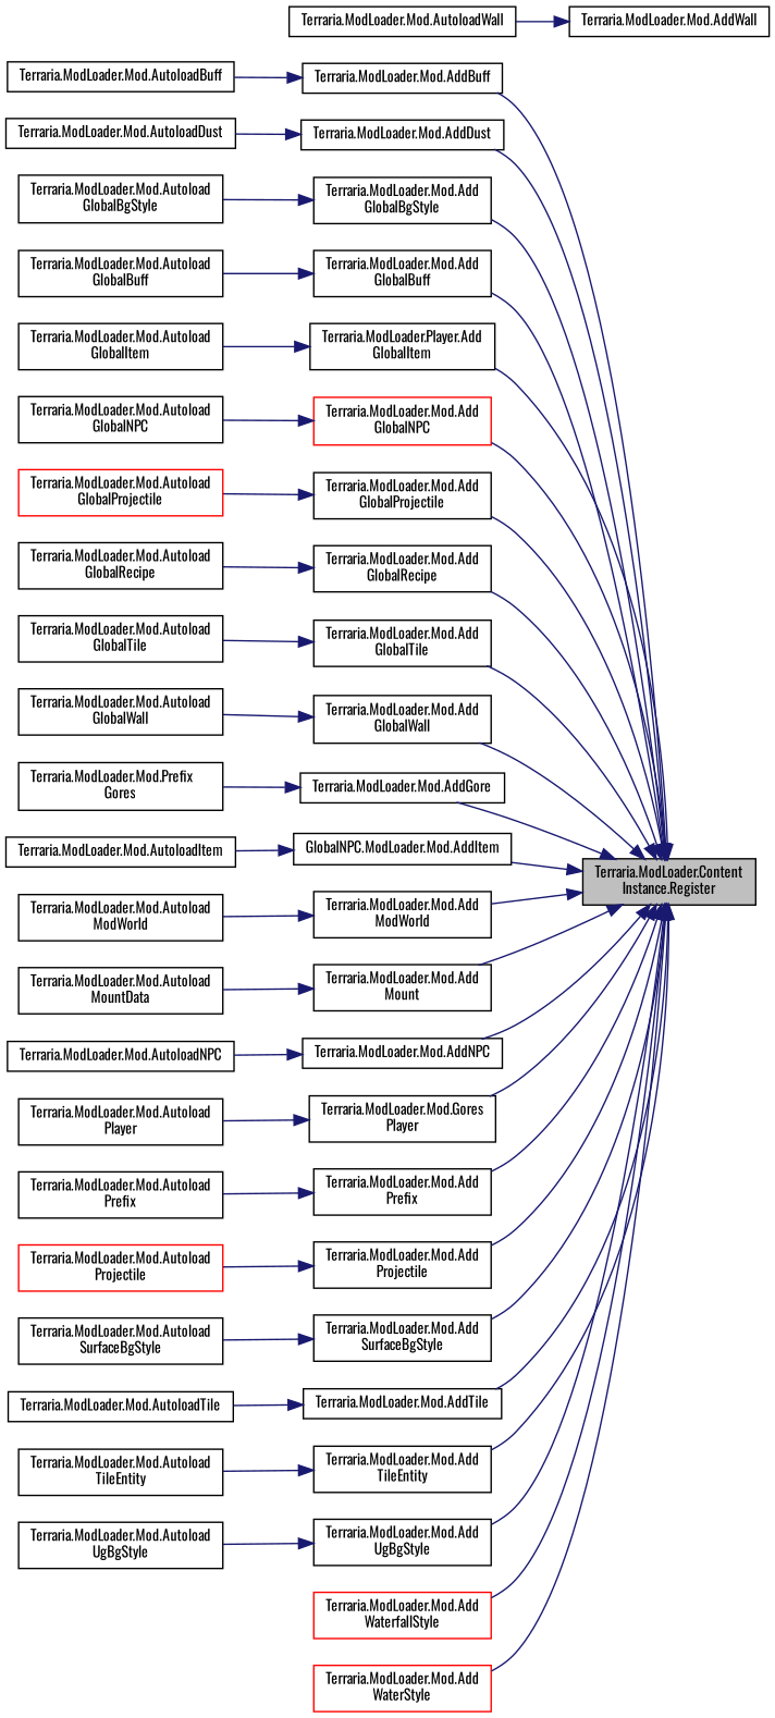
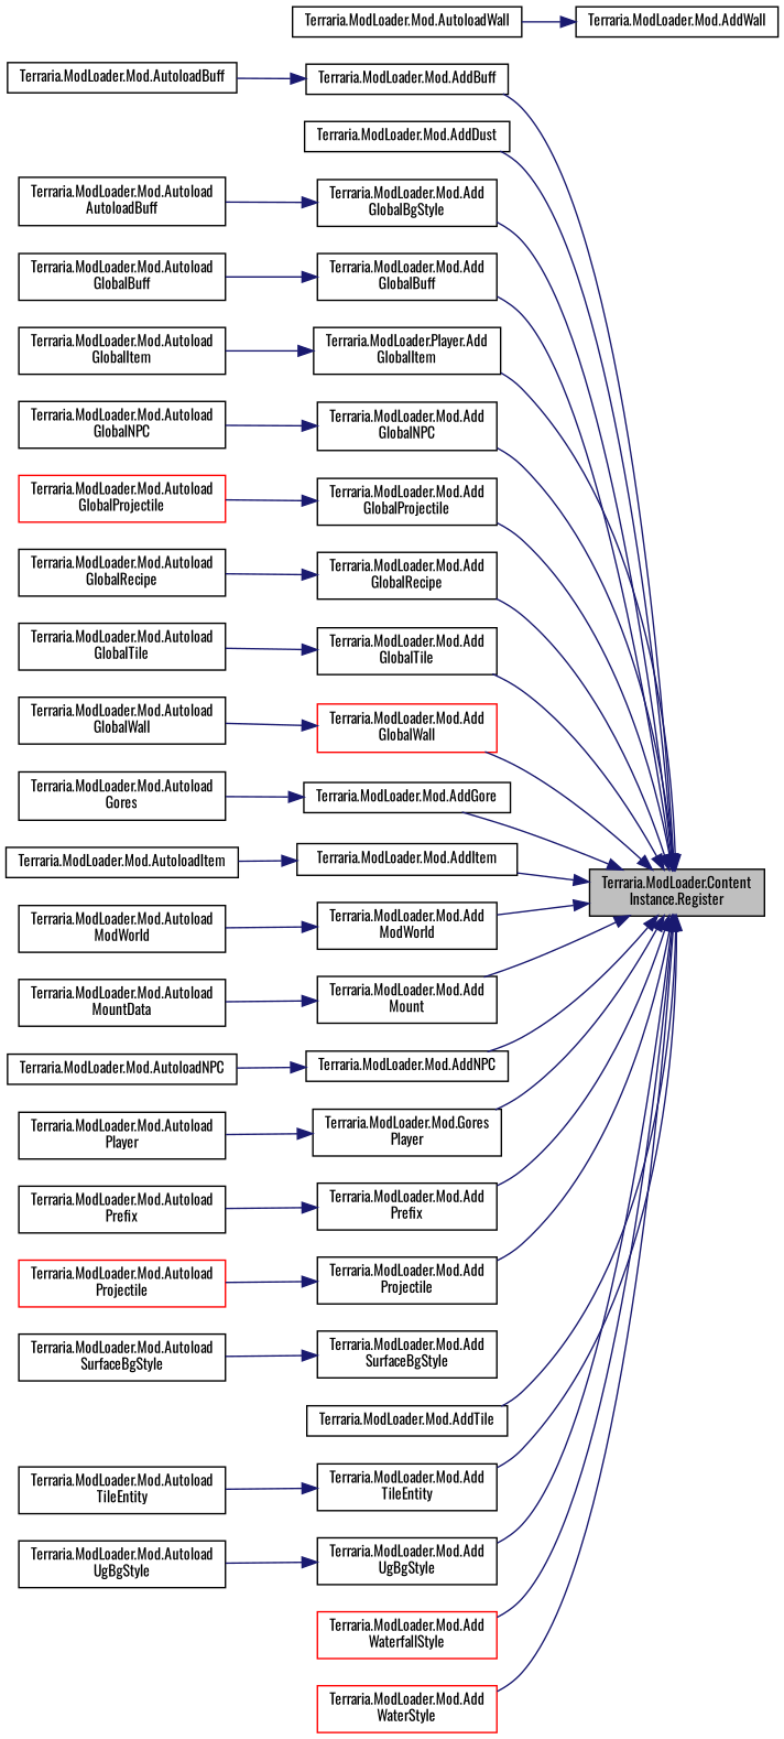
  digraph {
    fontname=Oswald
    rankdir=RL
    node [color=black fillcolor=white fontname=Oswald fontsize=10 shape=record style=filled]
    edge [color=midnightblue dir=back fontname=Oswald fontsize=10 labelfontname=Helvetica labelfontsize=10 style=solid]
    n1 [fillcolor=grey75 fontcolor=black height=0.2 label="Terraria.ModLoader.Content\lInstance.Register" width=0.4]
    n2 [height=0.2 label="Terraria.ModLoader.Mod.AddBuff" width=0.4]
    n3 [height=0.2 label="Terraria.ModLoader.Mod.AddDust" width=0.4]
    n4 [height=0.2 label="Terraria.ModLoader.Mod.Add\lGlobalBgStyle" width=0.4]
    n5 [height=0.2 label="Terraria.ModLoader.Mod.Add\lGlobalBuff" width=0.4]
    n6 [height=0.2 label="Terraria.ModLoader.Player.Add\lGlobalItem" width=0.4]
-   n7 [color=red height=0.2 label="Terraria.ModLoader.Mod.Add\lGlobalNPC" width=0.4]
+   n7 [height=0.2 label="Terraria.ModLoader.Mod.Add\lGlobalNPC" width=0.4]
    n8 [height=0.2 label="Terraria.ModLoader.Mod.Add\lGlobalProjectile" width=0.4]
    n9 [height=0.2 label="Terraria.ModLoader.Mod.Add\lGlobalRecipe" width=0.4]
    n10 [height=0.2 label="Terraria.ModLoader.Mod.Add\lGlobalTile" width=0.4]
-   n11 [height=0.2 label="Terraria.ModLoader.Mod.Add\lGlobalWall" width=0.4]
+   n11 [color=red height=0.2 label="Terraria.ModLoader.Mod.Add\lGlobalWall" width=0.4]
    n12 [height=0.2 label="Terraria.ModLoader.Mod.AddGore" width=0.4]
-   n13 [height=0.2 label="GlobalNPC.ModLoader.Mod.AddItem" width=0.4]
+   n13 [height=0.2 label="Terraria.ModLoader.Mod.AddItem" width=0.4]
    n14 [height=0.2 label="Terraria.ModLoader.Mod.Add\lModWorld" width=0.4]
    n15 [height=0.2 label="Terraria.ModLoader.Mod.Add\lMount" width=0.4]
    n16 [height=0.2 label="Terraria.ModLoader.Mod.AddNPC" width=0.4]
    n17 [height=0.2 label="Terraria.ModLoader.Mod.Gores\lPlayer" width=0.4]
    n18 [height=0.2 label="Terraria.ModLoader.Mod.Add\lPrefix" width=0.4]
    n19 [height=0.2 label="Terraria.ModLoader.Mod.Add\lProjectile" width=0.4]
    n20 [height=0.2 label="Terraria.ModLoader.Mod.Add\lSurfaceBgStyle" width=0.4]
    n21 [height=0.2 label="Terraria.ModLoader.Mod.AddTile" width=0.4]
    n22 [height=0.2 label="Terraria.ModLoader.Mod.Add\lTileEntity" width=0.4]
    n23 [height=0.2 label="Terraria.ModLoader.Mod.Add\lUgBgStyle" width=0.4]
    n24 [color=red height=0.2 label="Terraria.ModLoader.Mod.Add\lWaterfallStyle" width=0.4]
    n25 [color=red height=0.2 label="Terraria.ModLoader.Mod.Add\lWaterStyle" width=0.4]
    n26 [height=0.2 label="Terraria.ModLoader.Mod.AutoloadBuff" width=0.4]
-   n27 [height=0.2 label="Terraria.ModLoader.Mod.AutoloadDust" width=0.4]
-   n28 [height=0.2 label="Terraria.ModLoader.Mod.Autoload\lGlobalBgStyle" width=0.4]
+   n28 [height=0.2 label="Terraria.ModLoader.Mod.Autoload\lAutoloadBuff" width=0.4]
    n29 [height=0.2 label="Terraria.ModLoader.Mod.Autoload\lGlobalBuff" width=0.4]
    n30 [height=0.2 label="Terraria.ModLoader.Mod.Autoload\lGlobalItem" width=0.4]
    n31 [height=0.2 label="Terraria.ModLoader.Mod.Autoload\lGlobalNPC" width=0.4]
    n32 [color=red height=0.2 label="Terraria.ModLoader.Mod.Autoload\lGlobalProjectile" width=0.4]
    n33 [height=0.2 label="Terraria.ModLoader.Mod.Autoload\lGlobalRecipe" width=0.4]
    n34 [height=0.2 label="Terraria.ModLoader.Mod.Autoload\lGlobalTile" width=0.4]
    n35 [height=0.2 label="Terraria.ModLoader.Mod.Autoload\lGlobalWall" width=0.4]
-   n36 [height=0.2 label="Terraria.ModLoader.Mod.Prefix\lGores" width=0.4]
+   n36 [height=0.2 label="Terraria.ModLoader.Mod.Autoload\lGores" width=0.4]
    n37 [height=0.2 label="Terraria.ModLoader.Mod.AutoloadItem" width=0.4]
    n38 [height=0.2 label="Terraria.ModLoader.Mod.Autoload\lModWorld" width=0.4]
    n39 [height=0.2 label="Terraria.ModLoader.Mod.Autoload\lMountData" width=0.4]
    n40 [height=0.2 label="Terraria.ModLoader.Mod.AutoloadNPC" width=0.4]
    n41 [height=0.2 label="Terraria.ModLoader.Mod.Autoload\lPlayer" width=0.4]
    n42 [height=0.2 label="Terraria.ModLoader.Mod.Autoload\lPrefix" width=0.4]
    n43 [color=red height=0.2 label="Terraria.ModLoader.Mod.Autoload\lProjectile" width=0.4]
    n44 [height=0.2 label="Terraria.ModLoader.Mod.Autoload\lSurfaceBgStyle" width=0.4]
-   n45 [height=0.2 label="Terraria.ModLoader.Mod.AutoloadTile" width=0.4]
    n46 [height=0.2 label="Terraria.ModLoader.Mod.Autoload\lTileEntity" width=0.4]
    n47 [height=0.2 label="Terraria.ModLoader.Mod.Autoload\lUgBgStyle" width=0.4]
    n48 [height=0.2 label="Terraria.ModLoader.Mod.AddWall" width=0.4]
    n49 [height=0.2 label="Terraria.ModLoader.Mod.AutoloadWall" width=0.4]
    n1 -> n2
    n1 -> n3
    n1 -> n4
    n1 -> n5
    n1 -> n6
    n1 -> n7
    n1 -> n8
    n1 -> n9
    n1 -> n10
    n1 -> n11
    n1 -> n12
    n1 -> n13
    n1 -> n14
    n1 -> n15
    n1 -> n16
    n1 -> n17
    n1 -> n18
    n1 -> n19
-   n1 -> n20
    n1 -> n21
    n1 -> n22
    n1 -> n23
    n1 -> n24
    n1 -> n25
    n2 -> n26
-   n3 -> n27
    n4 -> n28
    n5 -> n29
    n6 -> n30
    n7 -> n31
    n8 -> n32
    n9 -> n33
    n10 -> n34
    n11 -> n35
    n12 -> n36
    n13 -> n37
    n14 -> n38
    n15 -> n39
    n16 -> n40
    n17 -> n41
    n18 -> n42
    n19 -> n43
    n20 -> n44
-   n21 -> n45
    n22 -> n46
    n23 -> n47
    n48 -> n49
  }
